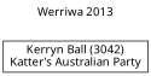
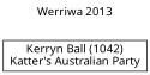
  digraph {
    label="Werriwa 2013"
    labelloc=t
    mclimit=10
    fontname="Noto Sans"
-   n1 [label="Kerryn Ball (3042)\nKatter's Australian Party" shape=box fontname="Noto Sans"]
+   n1 [label="Kerryn Ball (1042)\nKatter's Australian Party" shape=box fontname="Noto Sans"]
  }
